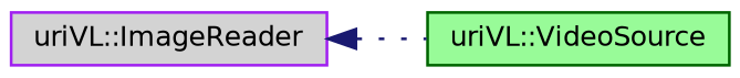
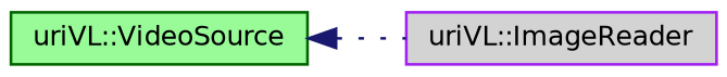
  digraph {
    rankdir=LR
    node [fontname=Helvetica fontsize=10 shape=record style=filled]
    n1 [color=purple fillcolor=lightgrey fontcolor=black height=0.2 label="uriVL::ImageReader" width=0.4]
    n2 [color=darkgreen fillcolor=palegreen height=0.2 label="uriVL::VideoSource" width=0.4]
-   n1 -> n2 [color=midnightblue dir=back fontname=Helvetica fontsize=10 labelfontname=Helvetica labelfontsize=10 style=dotted]
+   n2 -> n1 [color=midnightblue dir=back fontname=Helvetica fontsize=10 labelfontname=Helvetica labelfontsize=10 style=dotted]
  }
